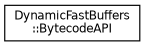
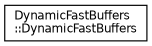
  digraph {
    rankdir=LR
-   n1 [color=black fillcolor=white fontname=Helvetica fontsize=10 height=0.2 label="DynamicFastBuffers\l::BytecodeAPI" shape=record style=filled width=0.4]
+   n1 [color=black fillcolor=white fontname=Helvetica fontsize=10 height=0.2 label="DynamicFastBuffers\l::DynamicFastBuffers" shape=record style=filled width=0.4]
  }
